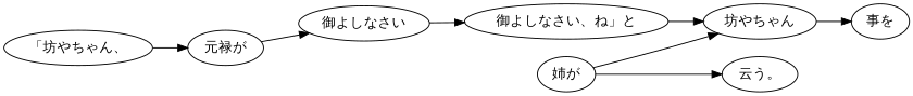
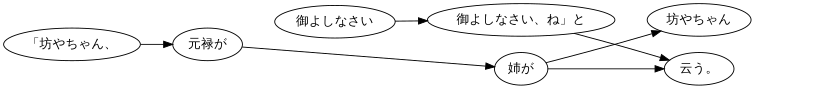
  digraph {
    fontname="Roboto Condensed"
    rankdir=LR
    node [fontname="Roboto Condensed"]
    edge [fontname="Roboto Condensed"]
    n1 [label="「坊やちゃん、"]
    n2 [label="元禄が"]
    n3 [label="御よしなさい"]
    n4 [label="御よしなさい、ね」と"]
    n5 [label="坊やちゃん"]
-   n6 [label="事を"]
    n7 [label="姉が"]
    n8 [label="云う。"]
    n1 -> n2
-   n2 -> n3
+   n2 -> n7
    n3 -> n4
-   n4 -> n5
-   n5 -> n6
+   n4 -> n8
    n7 -> n5
    n7 -> n8
  }
